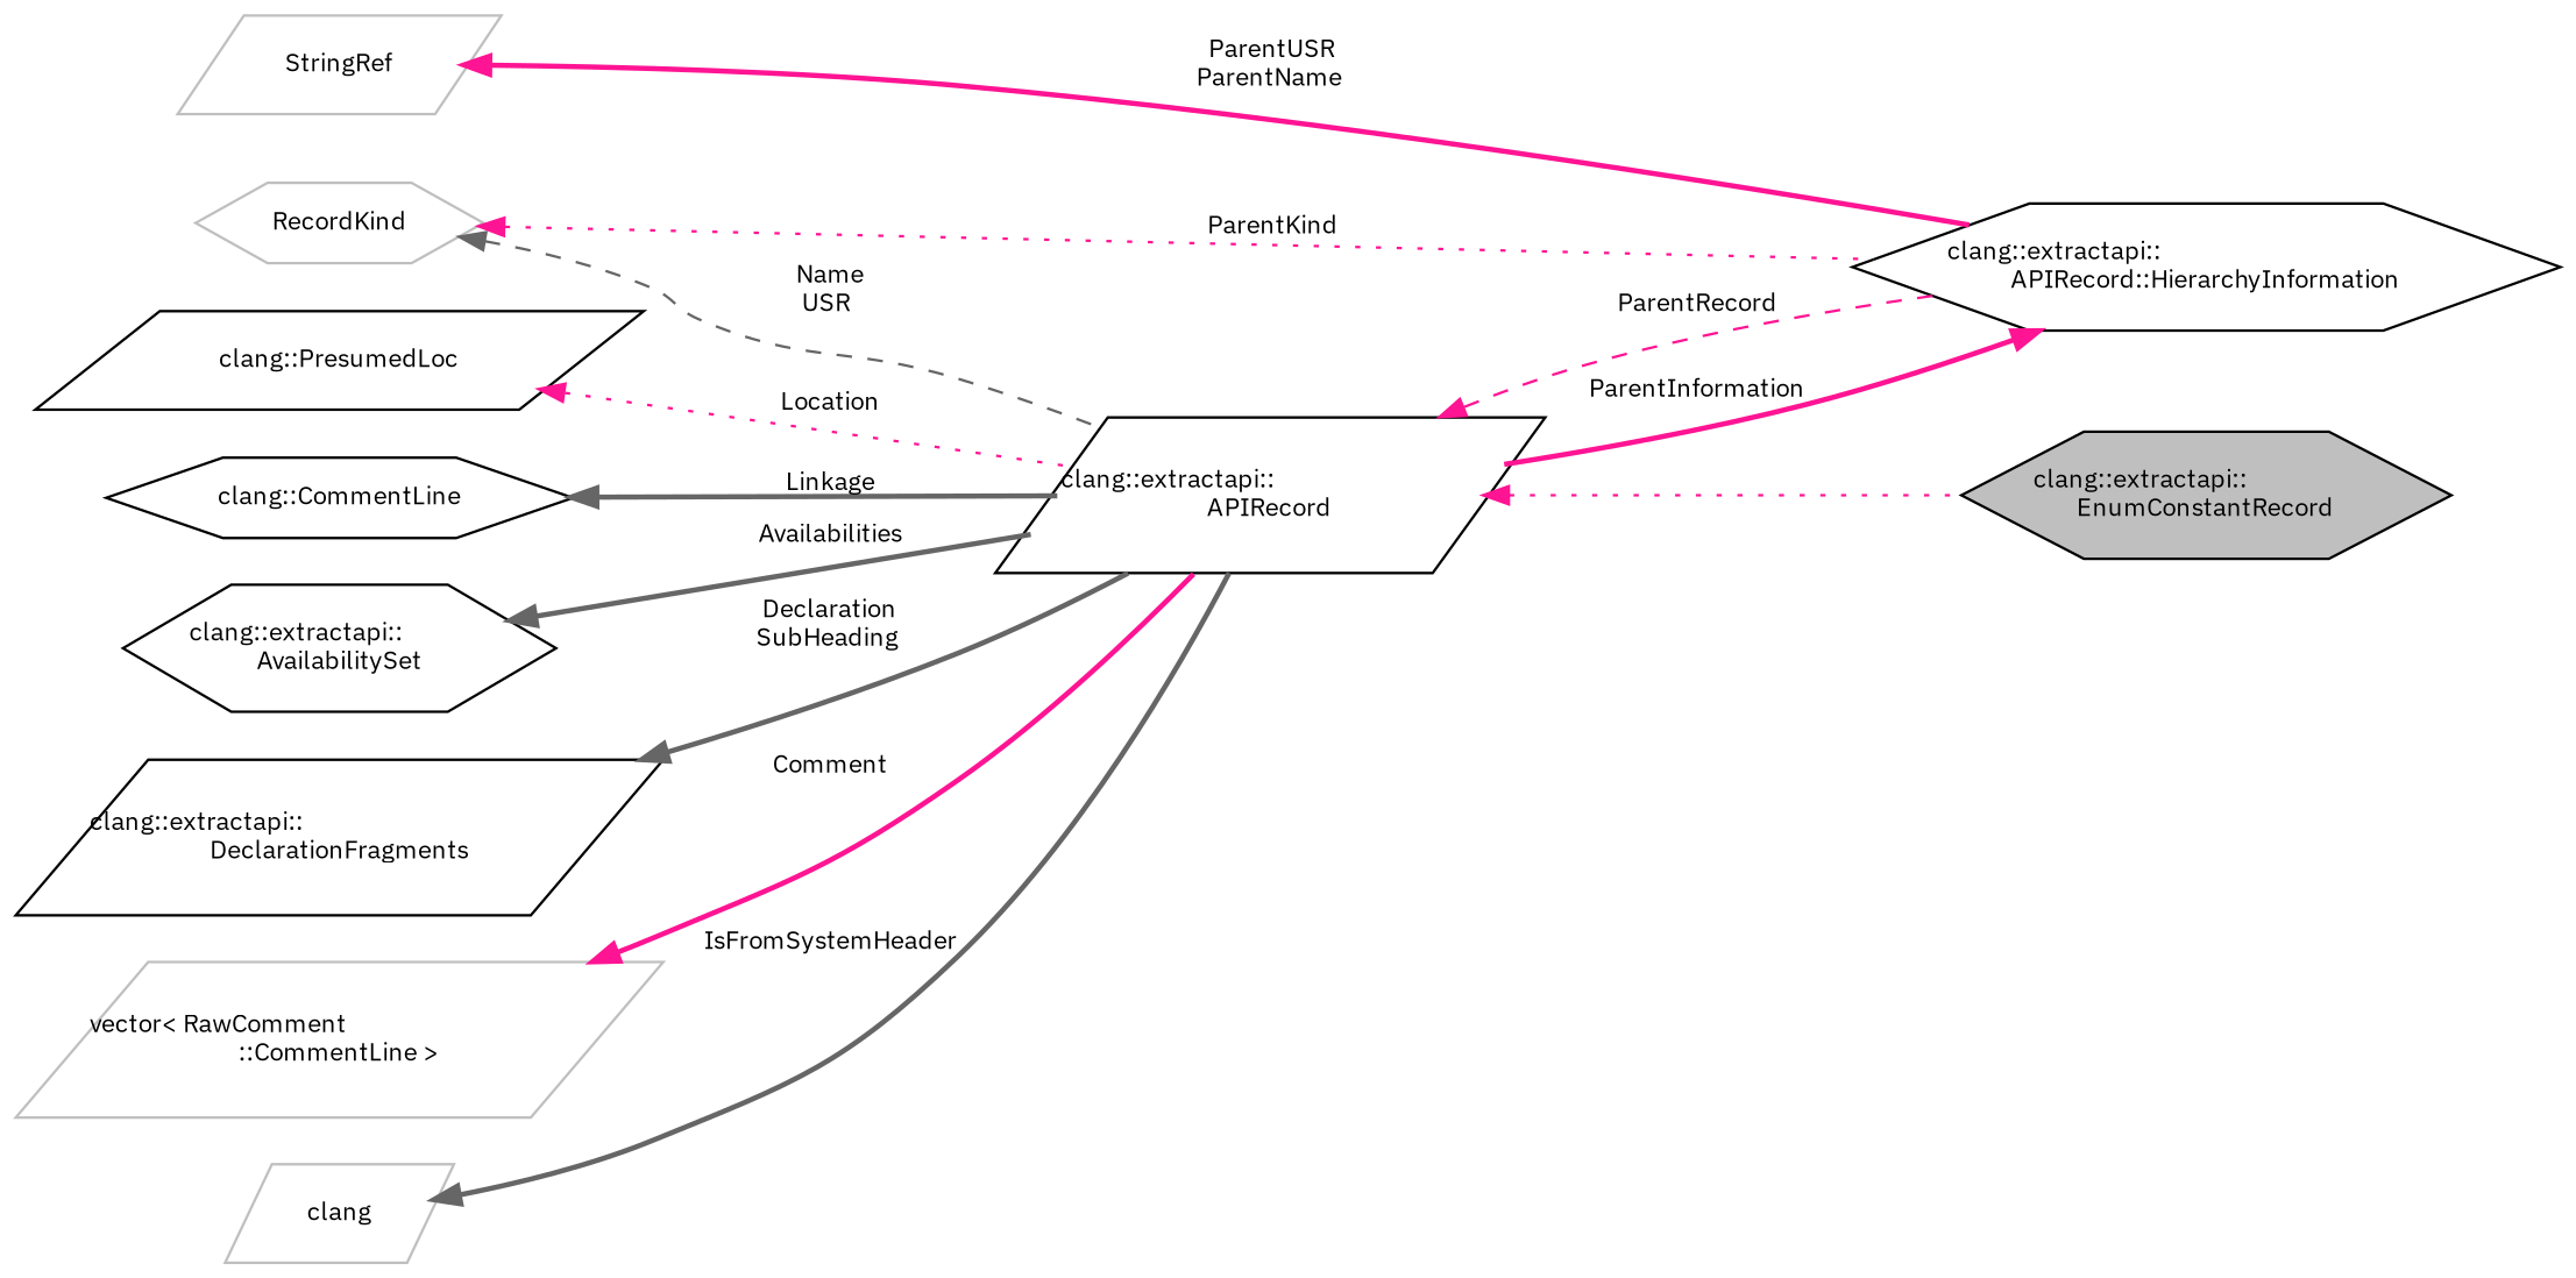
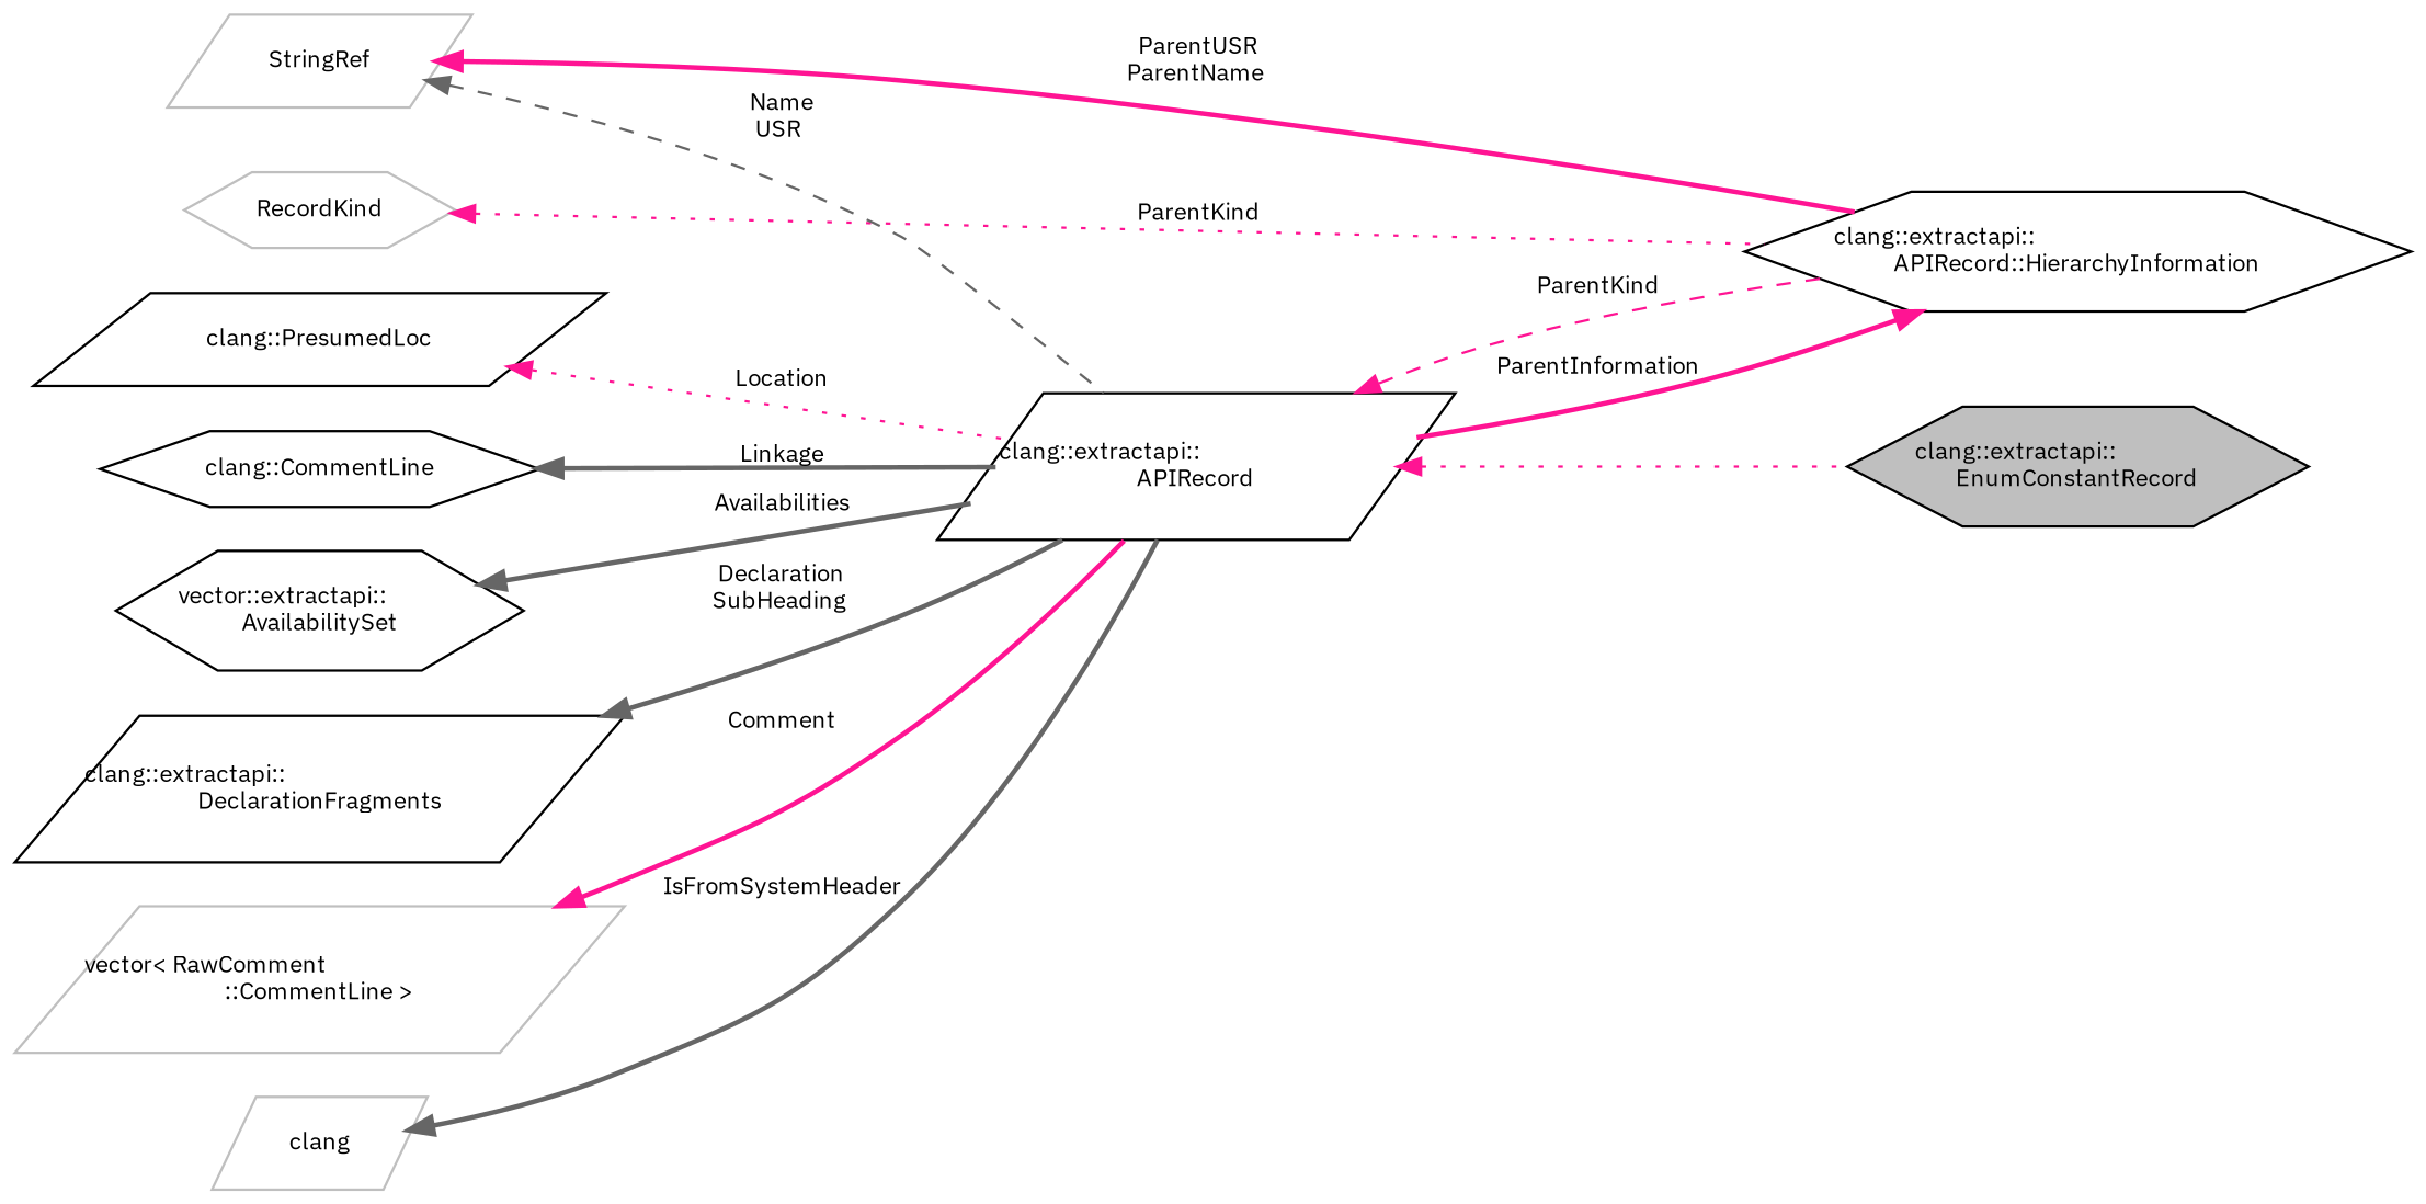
  digraph {
    fontname="IBM Plex Sans"
    rankdir=LR
    node [color=black fontname="IBM Plex Sans" fontsize=10 shape=parallelogram]
    edge [color=deeppink dir=back fontname="IBM Plex Sans" fontsize=10 labelfontname=Helvetica labelfontsize=10 style=bold]
    n1 [fillcolor=grey75 fontcolor=black height=0.2 label="clang::extractapi::\lEnumConstantRecord" shape=hexagon style=filled width=0.4]
    n2 [height=0.2 label="clang::extractapi::\lAPIRecord" width=0.4]
    n3 [height=0.2 label="clang::extractapi::\lAPIRecord::HierarchyInformation" shape=hexagon width=0.4]
    n4 [height=0.2 label="clang::CommentLine" shape=hexagon width=0.4]
-   n5 [height=0.2 label="clang::extractapi::\lAvailabilitySet" shape=hexagon width=0.4]
+   n5 [height=0.2 label="vector::extractapi::\lAvailabilitySet" shape=hexagon width=0.4]
    n6 [height=0.2 label="clang::extractapi::\lDeclarationFragments" width=0.4]
    n7 [color=grey75 height=0.2 label="vector\< RawComment\l::CommentLine \>" width=0.4]
    n8 [color=grey75 height=0.2 label=RecordKind shape=hexagon width=0.4]
    n9 [color=grey75 height=0.2 label=StringRef width=0.4]
    n10 [height=0.2 label="clang::PresumedLoc" width=0.4]
    n11 [color=grey75 height=0.2 label=clang width=0.4]
    n2 -> n1 [style=dotted]
-   n2 -> n3 [label=" ParentRecord" style=dashed]
+   n2 -> n3 [label=" ParentKind" style=dashed]
    n3 -> n2 [label=" ParentInformation"]
    n4 -> n2 [color=gray40 label=" Linkage"]
    n5 -> n2 [color=gray40 label=" Availabilities"]
    n6 -> n2 [color=gray40 label=" Declaration\nSubHeading"]
    n7 -> n2 [label=" Comment"]
    n8 -> n3 [label=" ParentKind" style=dotted]
-   n8 -> n2 [color=gray40 label=" Name\nUSR" style=dashed]
+   n9 -> n2 [color=gray40 label=" Name\nUSR" style=dashed]
    n9 -> n3 [label=" ParentUSR\nParentName"]
    n10 -> n2 [label=" Location" style=dotted]
    n11 -> n2 [color=gray40 label=" IsFromSystemHeader"]
  }
